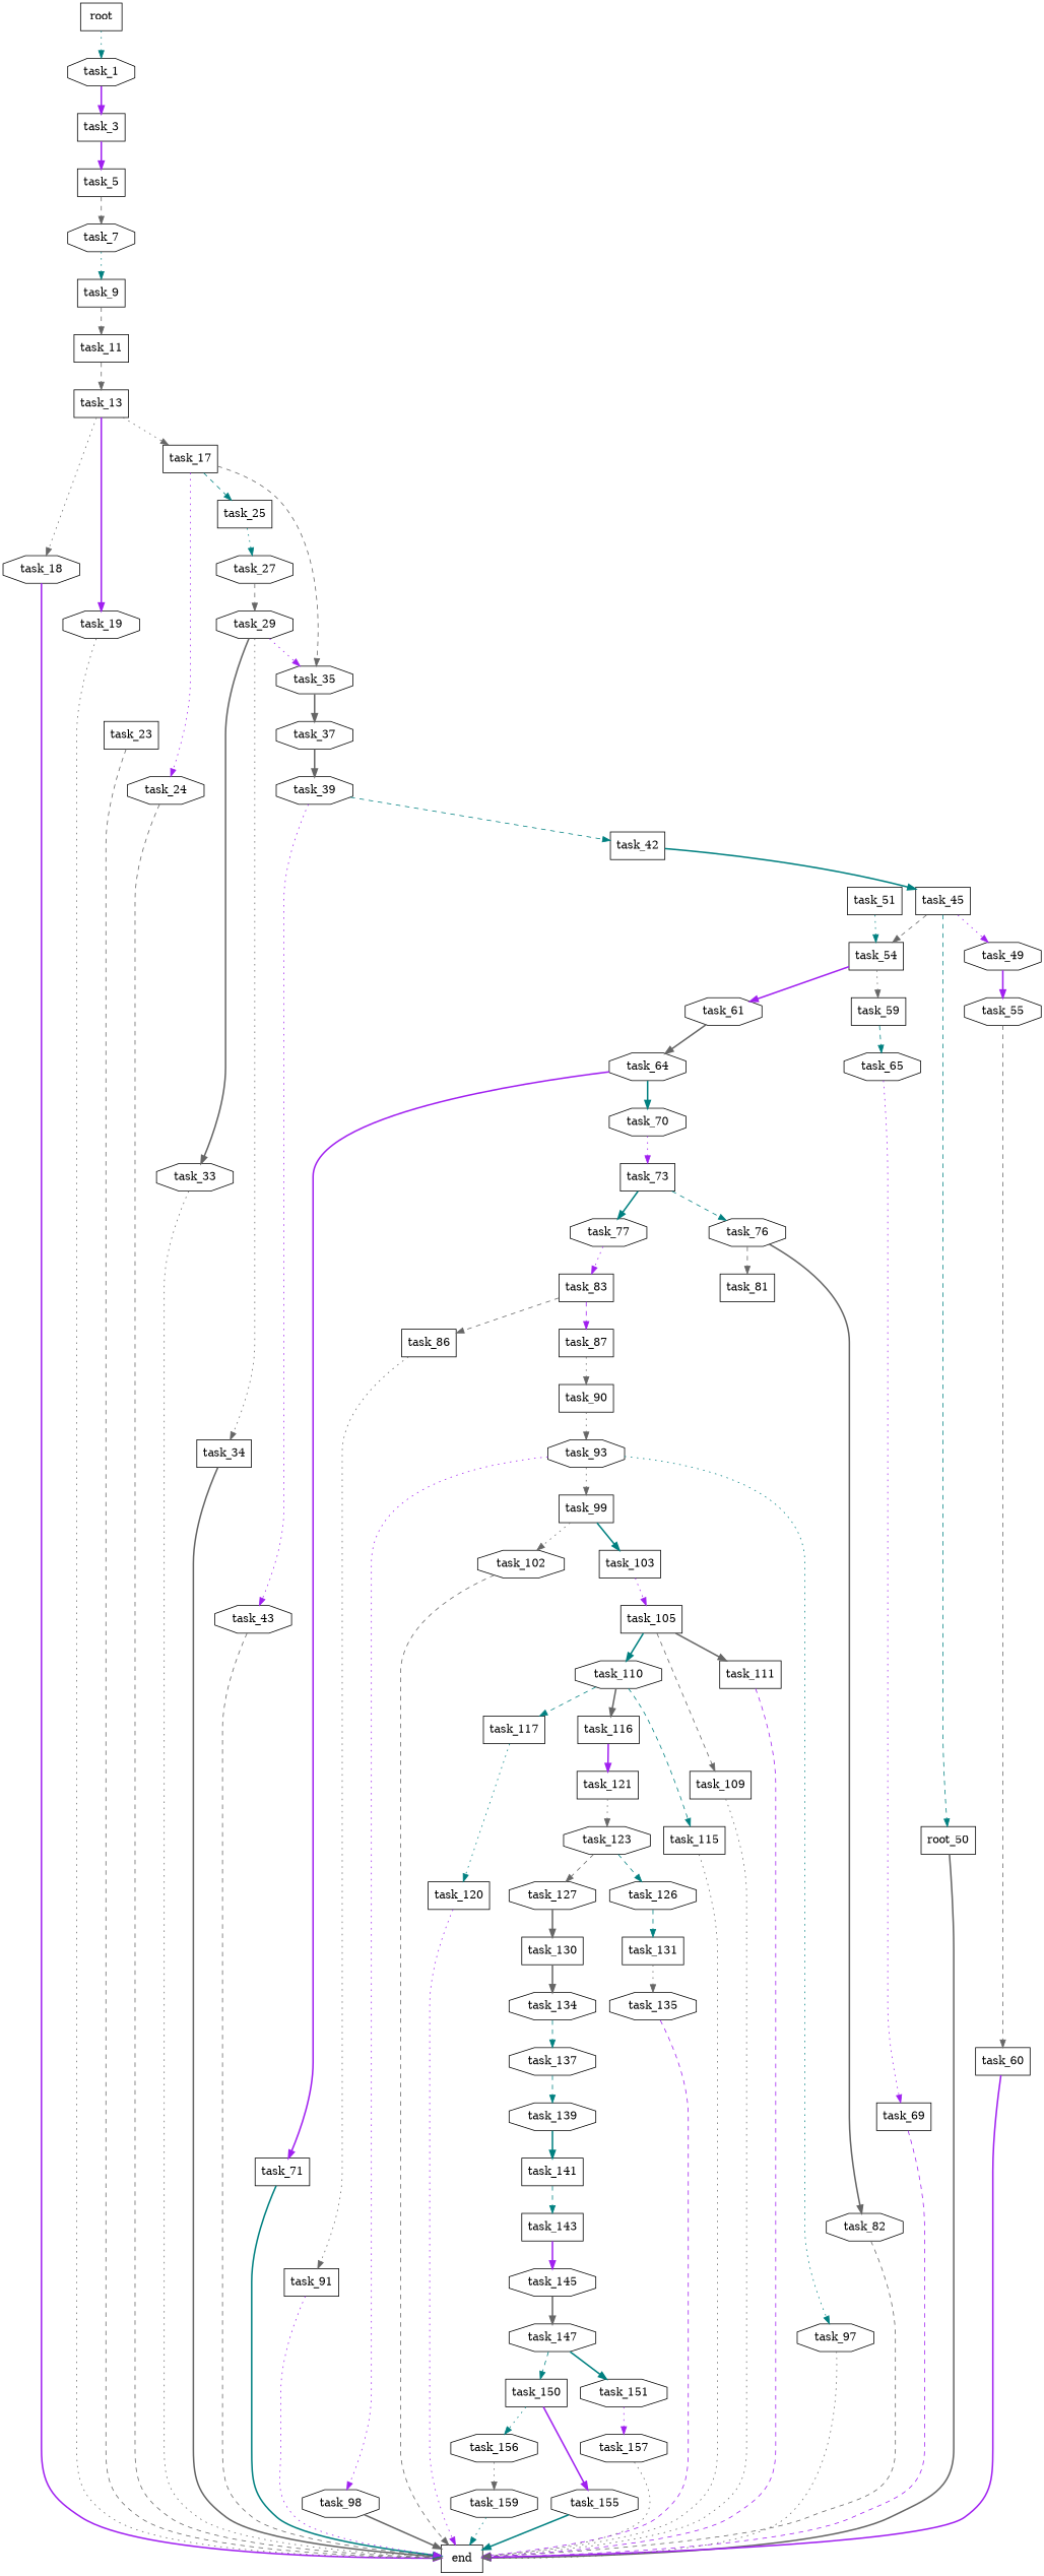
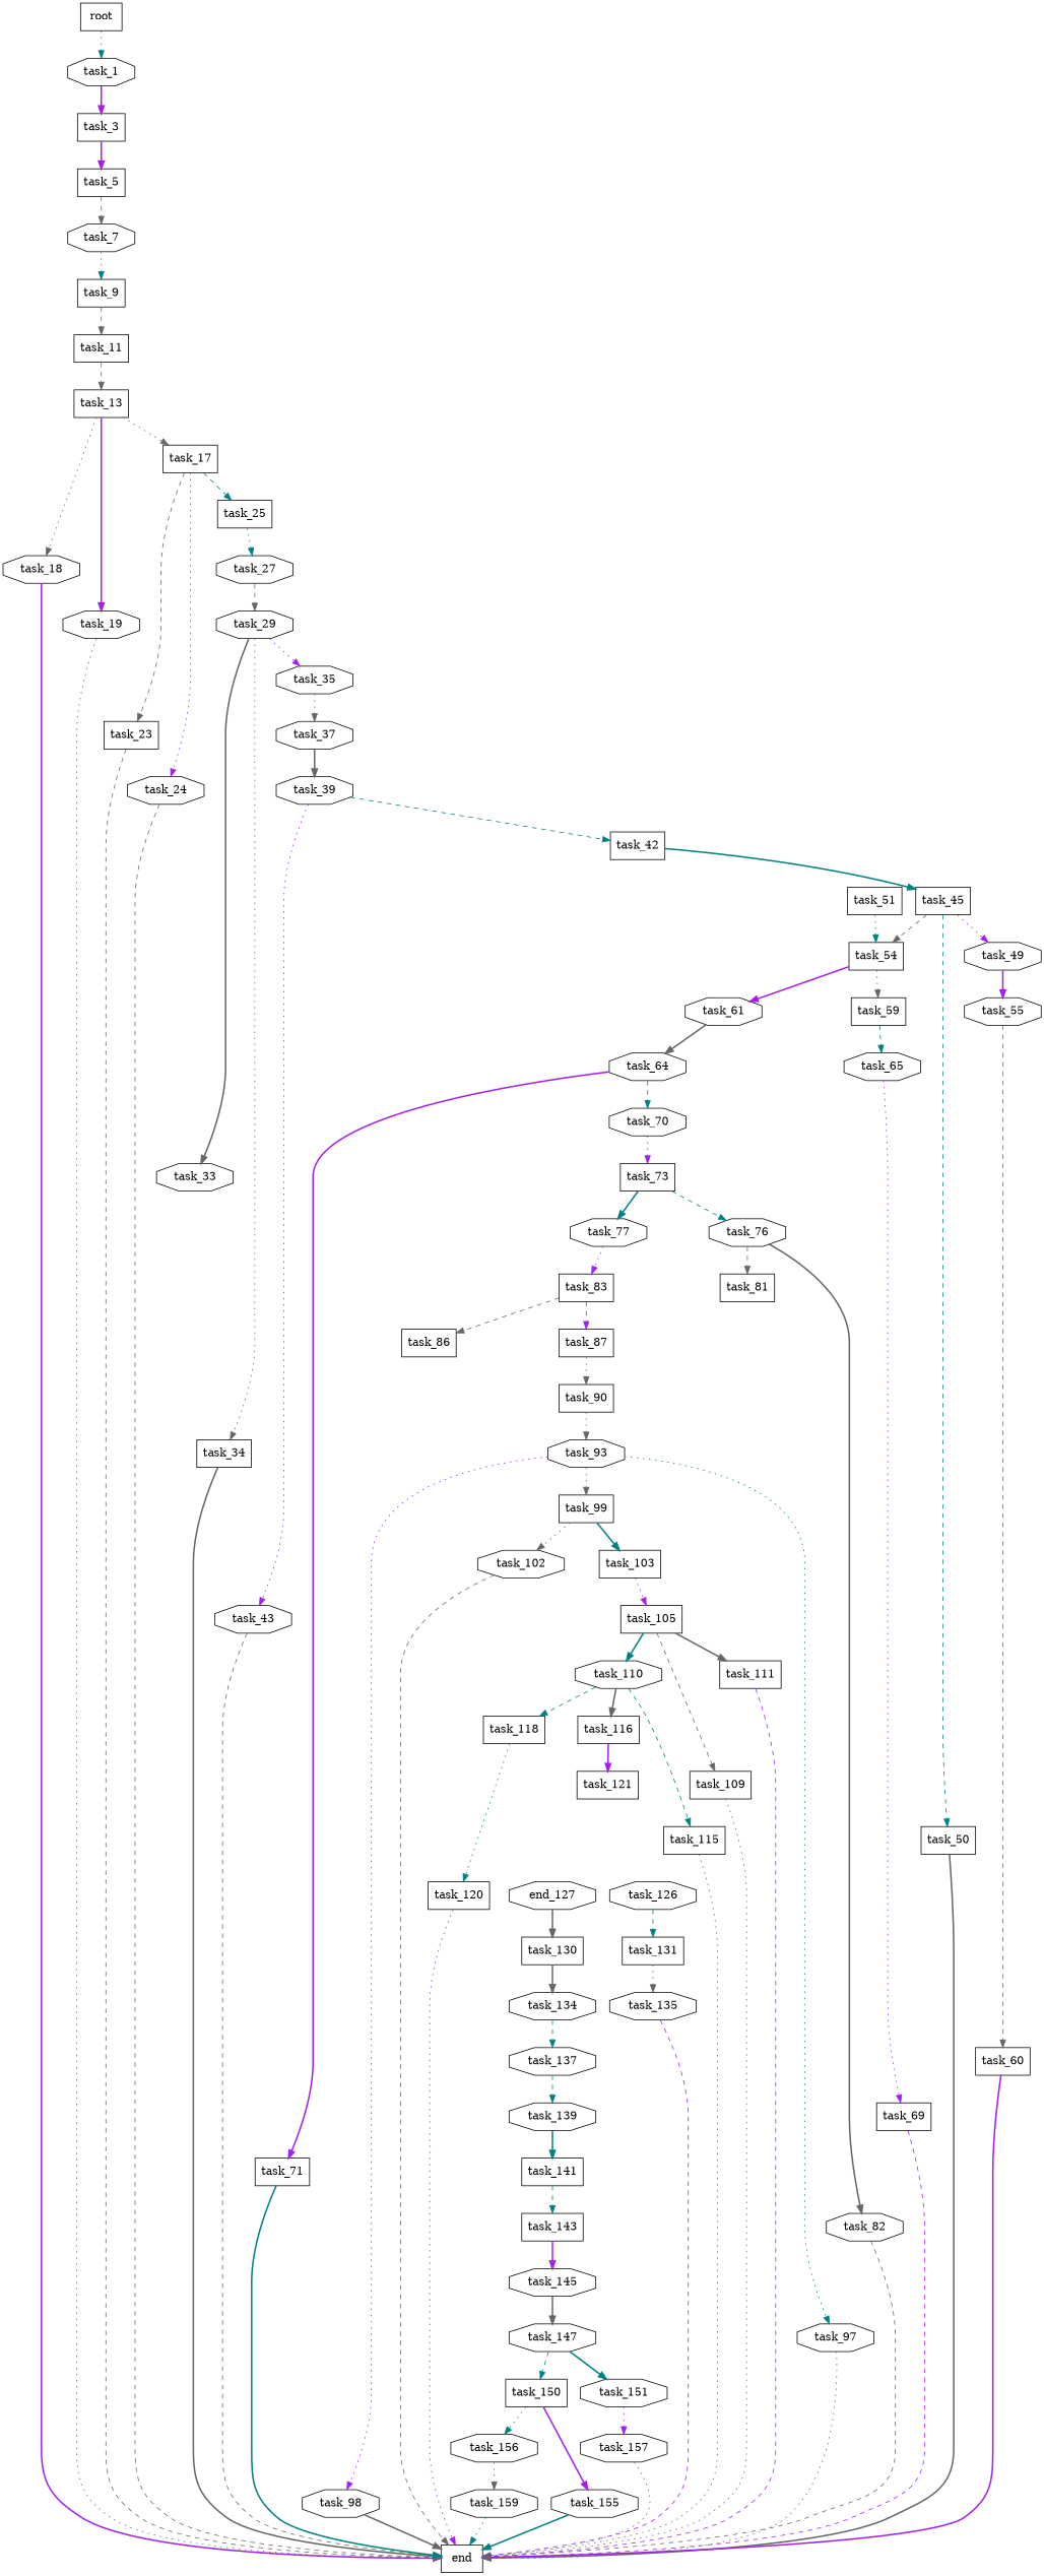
  digraph {
    fontname="DejaVu Serif"
    node [fontname="DejaVu Serif" shape=box]
    edge [color=gray40 fontname="DejaVu Serif" style=dotted]
    task_1 [shape=octagon]
    root
    task_3
    task_5
    task_7 [shape=octagon]
    task_9
    task_11
    task_13
    task_17
    task_18 [shape=octagon]
    task_19 [shape=octagon]
    task_23
    task_24 [shape=octagon]
    task_25
    end
    task_27 [shape=octagon]
    task_29 [shape=octagon]
    task_33 [shape=octagon]
    task_34
    task_35 [shape=octagon]
    task_37 [shape=octagon]
    task_39 [shape=octagon]
    task_42
    task_43 [shape=octagon]
    task_45
    task_49 [shape=octagon]
-   task_50 [label=root_50]
+   task_50
    task_54
    task_55 [shape=octagon]
    task_51
    task_60
    task_59
    task_61 [shape=octagon]
    task_65 [shape=octagon]
    task_64 [shape=octagon]
    task_69
    task_70 [shape=octagon]
    task_71
    task_73
    task_76 [shape=octagon]
    task_77 [shape=octagon]
    task_81
    task_82 [shape=octagon]
    task_83
    task_86
    task_87
-   task_91
    task_90
    task_93 [shape=octagon]
    task_97 [shape=octagon]
    task_98 [shape=octagon]
    task_99
    task_102 [shape=octagon]
    task_103
    task_105
    task_109
    task_110 [shape=octagon]
    task_111
    task_115
    task_116
-   task_117
+   task_117 [label=task_118]
    task_121
    task_120
-   task_123 [shape=octagon]
    task_126 [shape=octagon]
-   task_127 [shape=octagon]
+   task_127 [shape=octagon label=end_127]
    task_131
    task_130
    task_135 [shape=octagon]
    task_134 [shape=octagon]
    task_137 [shape=octagon]
    task_139 [shape=octagon]
    task_141
    task_143
    task_145 [shape=octagon]
    task_147 [shape=octagon]
    task_150
    task_151 [shape=octagon]
    task_155 [shape=octagon]
    task_156 [shape=octagon]
    task_157 [shape=octagon]
    task_159 [shape=octagon]
    task_1 -> task_3 [color=purple style=bold]
    root -> task_1 [color=teal]
    task_3 -> task_5 [color=purple style=bold]
    task_5 -> task_7 [style=dashed]
    task_7 -> task_9 [color=teal]
    task_9 -> task_11 [style=dashed]
    task_11 -> task_13 [style=dashed]
    task_13 -> task_17
    task_13 -> task_18
    task_13 -> task_19 [color=purple style=bold]
-   task_17 -> task_35 [style=dashed]
+   task_17 -> task_23 [style=dashed]
    task_17 -> task_24 [color=purple]
    task_17 -> task_25 [color=teal style=dashed]
    task_18 -> end [color=purple style=bold]
    task_19 -> end
    task_23 -> end [style=dashed]
    task_24 -> end [style=dashed]
    task_25 -> task_27 [color=teal]
    task_27 -> task_29 [style=dashed]
    task_29 -> task_33 [style=bold]
    task_29 -> task_34
    task_29 -> task_35 [color=purple]
-   task_33 -> end
    task_34 -> end [style=bold]
-   task_35 -> task_37 [style=bold]
+   task_35 -> task_37
    task_37 -> task_39 [style=bold]
    task_39 -> task_42 [color=teal style=dashed]
    task_39 -> task_43 [color=purple]
    task_42 -> task_45 [color=teal style=bold]
    task_43 -> end [style=dashed]
    task_45 -> task_49 [color=purple]
    task_45 -> task_50 [color=teal style=dashed]
    task_45 -> task_54 [style=dashed]
    task_49 -> task_55 [color=purple style=bold]
    task_50 -> end [style=bold]
    task_54 -> task_59
    task_54 -> task_61 [color=purple style=bold]
    task_55 -> task_60 [style=dashed]
    task_51 -> task_54 [color=teal]
    task_60 -> end [color=purple style=bold]
    task_59 -> task_65 [color=teal style=dashed]
    task_61 -> task_64 [style=bold]
    task_65 -> task_69 [color=purple]
-   task_64 -> task_70 [color=teal style=bold]
+   task_64 -> task_70 [color=teal style=dashed]
    task_64 -> task_71 [color=purple style=bold]
    task_69 -> end [color=purple style=dashed]
    task_70 -> task_73 [color=purple]
    task_71 -> end [color=teal style=bold]
    task_73 -> task_76 [color=teal style=dashed]
    task_73 -> task_77 [color=teal style=bold]
    task_76 -> task_81 [style=dashed]
    task_76 -> task_82 [style=bold]
    task_77 -> task_83 [color=purple]
    task_82 -> end [style=dashed]
    task_83 -> task_86 [style=dashed]
    task_83 -> task_87 [color=purple style=dashed]
-   task_86 -> task_91
    task_87 -> task_90
-   task_91 -> end [color=purple]
    task_90 -> task_93
    task_93 -> task_97 [color=teal]
    task_93 -> task_98 [color=purple]
    task_93 -> task_99
    task_97 -> end
    task_98 -> end [style=bold]
    task_99 -> task_102
    task_99 -> task_103 [color=teal style=bold]
    task_102 -> end [style=dashed]
    task_103 -> task_105 [color=purple]
    task_105 -> task_109 [style=dashed]
    task_105 -> task_110 [color=teal style=bold]
    task_105 -> task_111 [style=bold]
    task_109 -> end
    task_110 -> task_115 [color=teal style=dashed]
    task_110 -> task_116 [style=bold]
    task_110 -> task_117 [color=teal style=dashed]
    task_111 -> end [color=purple style=dashed]
    task_115 -> end
    task_116 -> task_121 [color=purple style=bold]
    task_117 -> task_120 [color=teal]
-   task_121 -> task_123
    task_120 -> end [color=purple]
-   task_123 -> task_126 [color=teal style=dashed]
-   task_123 -> task_127 [style=dashed]
    task_126 -> task_131 [color=teal style=dashed]
    task_127 -> task_130 [style=bold]
    task_131 -> task_135
    task_130 -> task_134 [style=bold]
    task_135 -> end [color=purple style=dashed]
    task_134 -> task_137 [color=teal style=dashed]
    task_137 -> task_139 [color=teal style=dashed]
    task_139 -> task_141 [color=teal style=bold]
    task_141 -> task_143 [color=teal style=dashed]
    task_143 -> task_145 [color=purple style=bold]
    task_145 -> task_147 [style=bold]
    task_147 -> task_150 [color=teal style=dashed]
    task_147 -> task_151 [color=teal style=bold]
    task_150 -> task_155 [color=purple style=bold]
    task_150 -> task_156 [color=teal]
    task_151 -> task_157 [color=purple]
    task_155 -> end [color=teal style=bold]
    task_156 -> task_159
    task_157 -> end
    task_159 -> end [color=teal]
  }
